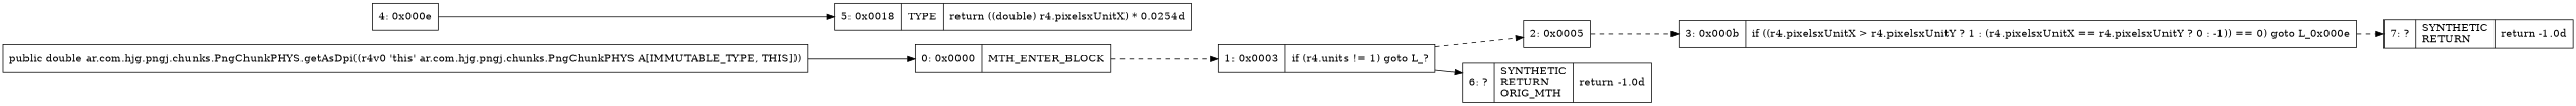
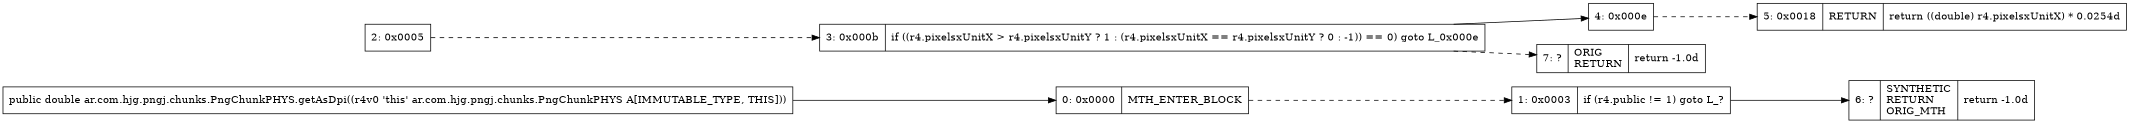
  digraph {
    rankdir=LR
    node [shape=record]
    n1 [label="{0\:\ 0x0000|MTH_ENTER_BLOCK\l}"]
-   n2 [label="{1\:\ 0x0003|if (r4.units != 1) goto L_?\l}"]
+   n2 [label="{1\:\ 0x0003|if (r4.public != 1) goto L_?\l}"]
    n3 [label="{2\:\ 0x0005}"]
    n4 [label="{6\:\ ?|SYNTHETIC\lRETURN\lORIG_MTH\l|return \-1.0d\l}"]
    n5 [label="{3\:\ 0x000b|if ((r4.pixelsxUnitX \> r4.pixelsxUnitY ? 1 : (r4.pixelsxUnitX == r4.pixelsxUnitY ? 0 : \-1)) == 0) goto L_0x000e\l}"]
    n6 [label="{4\:\ 0x000e}"]
-   n7 [label="{7\:\ ?|SYNTHETIC\lRETURN\l|return \-1.0d\l}"]
-   n8 [label="{5\:\ 0x0018|TYPE\l|return ((double) r4.pixelsxUnitX) * 0.0254d\l}"]
+   n7 [label="{7\:\ ?|ORIG\lRETURN\l|return \-1.0d\l}"]
+   n8 [label="{5\:\ 0x0018|RETURN\l|return ((double) r4.pixelsxUnitX) * 0.0254d\l}"]
    n9 [label="{public double ar.com.hjg.pngj.chunks.PngChunkPHYS.getAsDpi((r4v0 'this' ar.com.hjg.pngj.chunks.PngChunkPHYS A[IMMUTABLE_TYPE, THIS])) }"]
    n1 -> n2 [style=dashed]
-   n2 -> n3 [style=dashed]
    n2 -> n4
    n3 -> n5 [style=dashed]
+   n5 -> n6
    n5 -> n7 [style=dashed]
-   n6 -> n8
+   n6 -> n8 [style=dashed]
    n9 -> n1
  }
